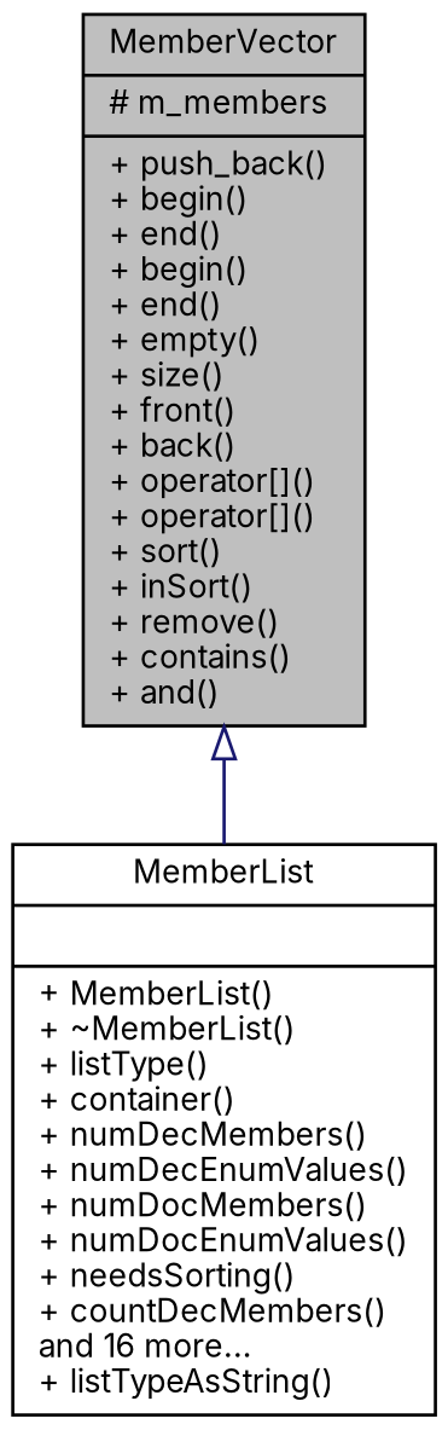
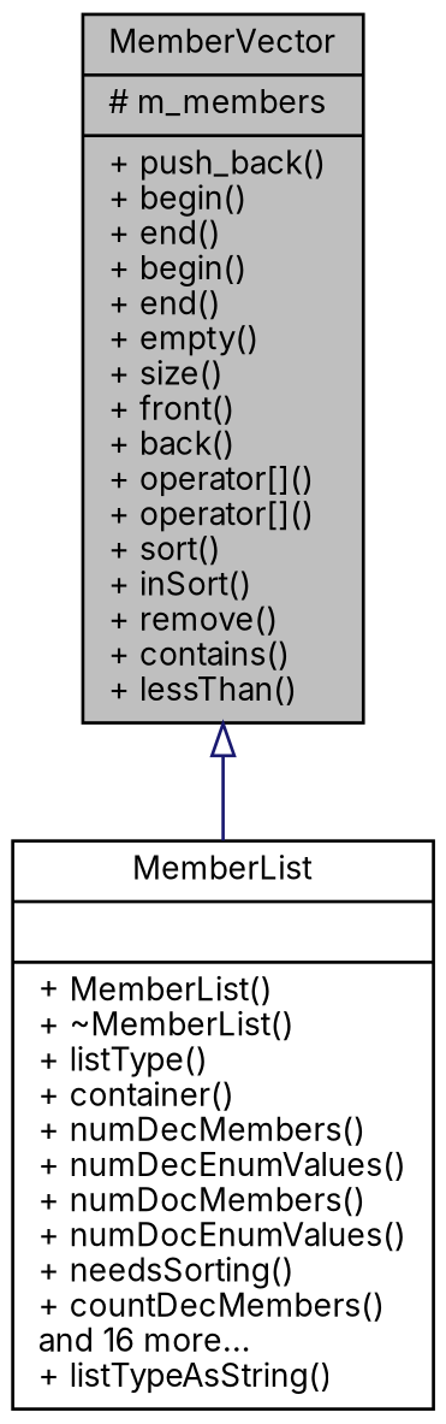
  digraph {
    fontname=Inter
    node [color=black fontname=Inter fontsize=10 shape=record style=filled]
-   n1 [fillcolor=grey75 fontcolor=black height=0.2 label="{MemberVector\n|# m_members\l|+ push_back()\l+ begin()\l+ end()\l+ begin()\l+ end()\l+ empty()\l+ size()\l+ front()\l+ back()\l+ operator[]()\l+ operator[]()\l+ sort()\l+ inSort()\l+ remove()\l+ contains()\l+ and()\l}" width=0.4]
+   n1 [fillcolor=grey75 fontcolor=black height=0.2 label="{MemberVector\n|# m_members\l|+ push_back()\l+ begin()\l+ end()\l+ begin()\l+ end()\l+ empty()\l+ size()\l+ front()\l+ back()\l+ operator[]()\l+ operator[]()\l+ sort()\l+ inSort()\l+ remove()\l+ contains()\l+ lessThan()\l}" width=0.4]
    n2 [fillcolor=white height=0.2 label="{MemberList\n||+ MemberList()\l+ ~MemberList()\l+ listType()\l+ container()\l+ numDecMembers()\l+ numDecEnumValues()\l+ numDocMembers()\l+ numDocEnumValues()\l+ needsSorting()\l+ countDecMembers()\land 16 more...\l+ listTypeAsString()\l}" width=0.4]
    n1 -> n2 [arrowtail=onormal color=midnightblue dir=back fontname=Inter fontsize=10 labelfontname=Helvetica labelfontsize=10 style=solid]
  }
